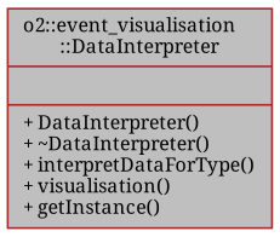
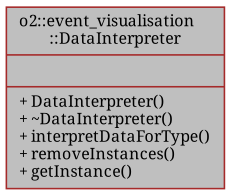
  digraph {
    fontname="Noto Serif"
-   n1 [color=brown fillcolor=grey75 fontcolor=black fontname="Noto Serif" fontsize=10 height=0.2 label="{o2::event_visualisation\l::DataInterpreter\n||+ DataInterpreter()\l+ ~DataInterpreter()\l+ interpretDataForType()\l+ visualisation()\l+ getInstance()\l}" shape=record style=filled width=0.4]
+   n1 [color=brown fillcolor=grey75 fontcolor=black fontname="Noto Serif" fontsize=10 height=0.2 label="{o2::event_visualisation\l::DataInterpreter\n||+ DataInterpreter()\l+ ~DataInterpreter()\l+ interpretDataForType()\l+ removeInstances()\l+ getInstance()\l}" shape=record style=filled width=0.4]
  }
